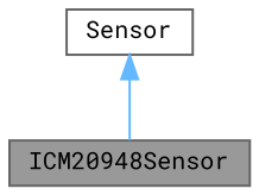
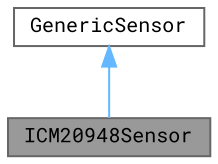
  digraph {
    fontname="Roboto Mono"
    node [color=gray40 fontname="Roboto Mono" fontsize=10 shape=box style=filled]
    n1 [fillcolor=grey60 fontcolor=black height=0.2 label=ICM20948Sensor width=0.4]
-   n2 [fillcolor=white height=0.2 label=Sensor width=0.4]
+   n2 [fillcolor=white height=0.2 label=GenericSensor width=0.4]
    n2 -> n1 [color=steelblue1 dir=back fontname="Roboto Mono" fontsize=10 labelfontname=Helvetica labelfontsize=10 style=solid]
  }
